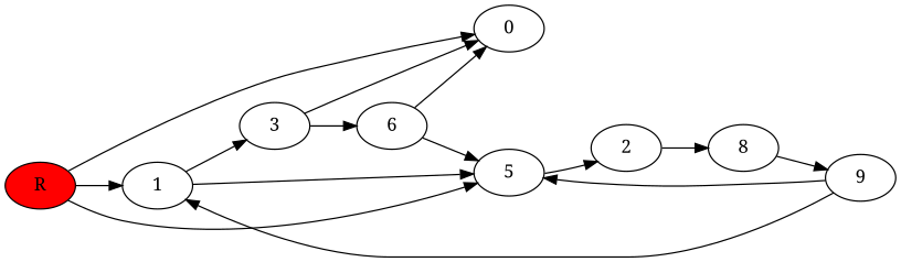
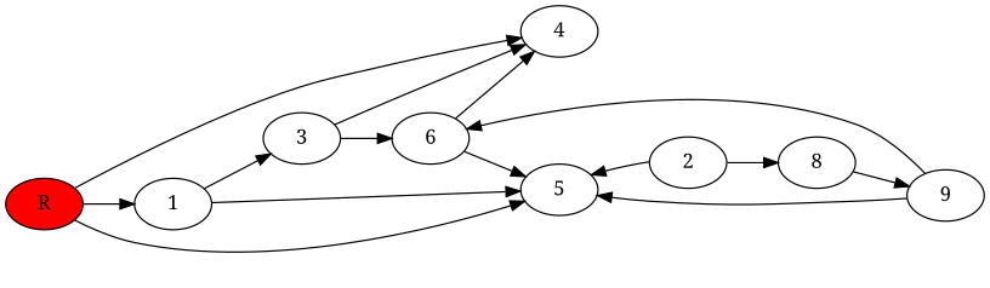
  digraph {
    fontname="Noto Serif"
    rankdir=LR
    node [fontname="Noto Serif"]
    edge [fontname="Noto Serif"]
    1
    3
    5
-   4 [label=0]
+   4
    6
    2
    8
    n8 [label=9]
    R [fillcolor="#ff0000" style=filled]
    1 -> 3
    1 -> 5
    3 -> 4
    3 -> 6
-   5 -> 2
+   2 -> 5
    6 -> 5
    6 -> 4
    2 -> 8
    8 -> n8
-   n8 -> 1
+   n8 -> 6
    n8 -> 5
    R -> 1
    R -> 5
    R -> 4
  }
